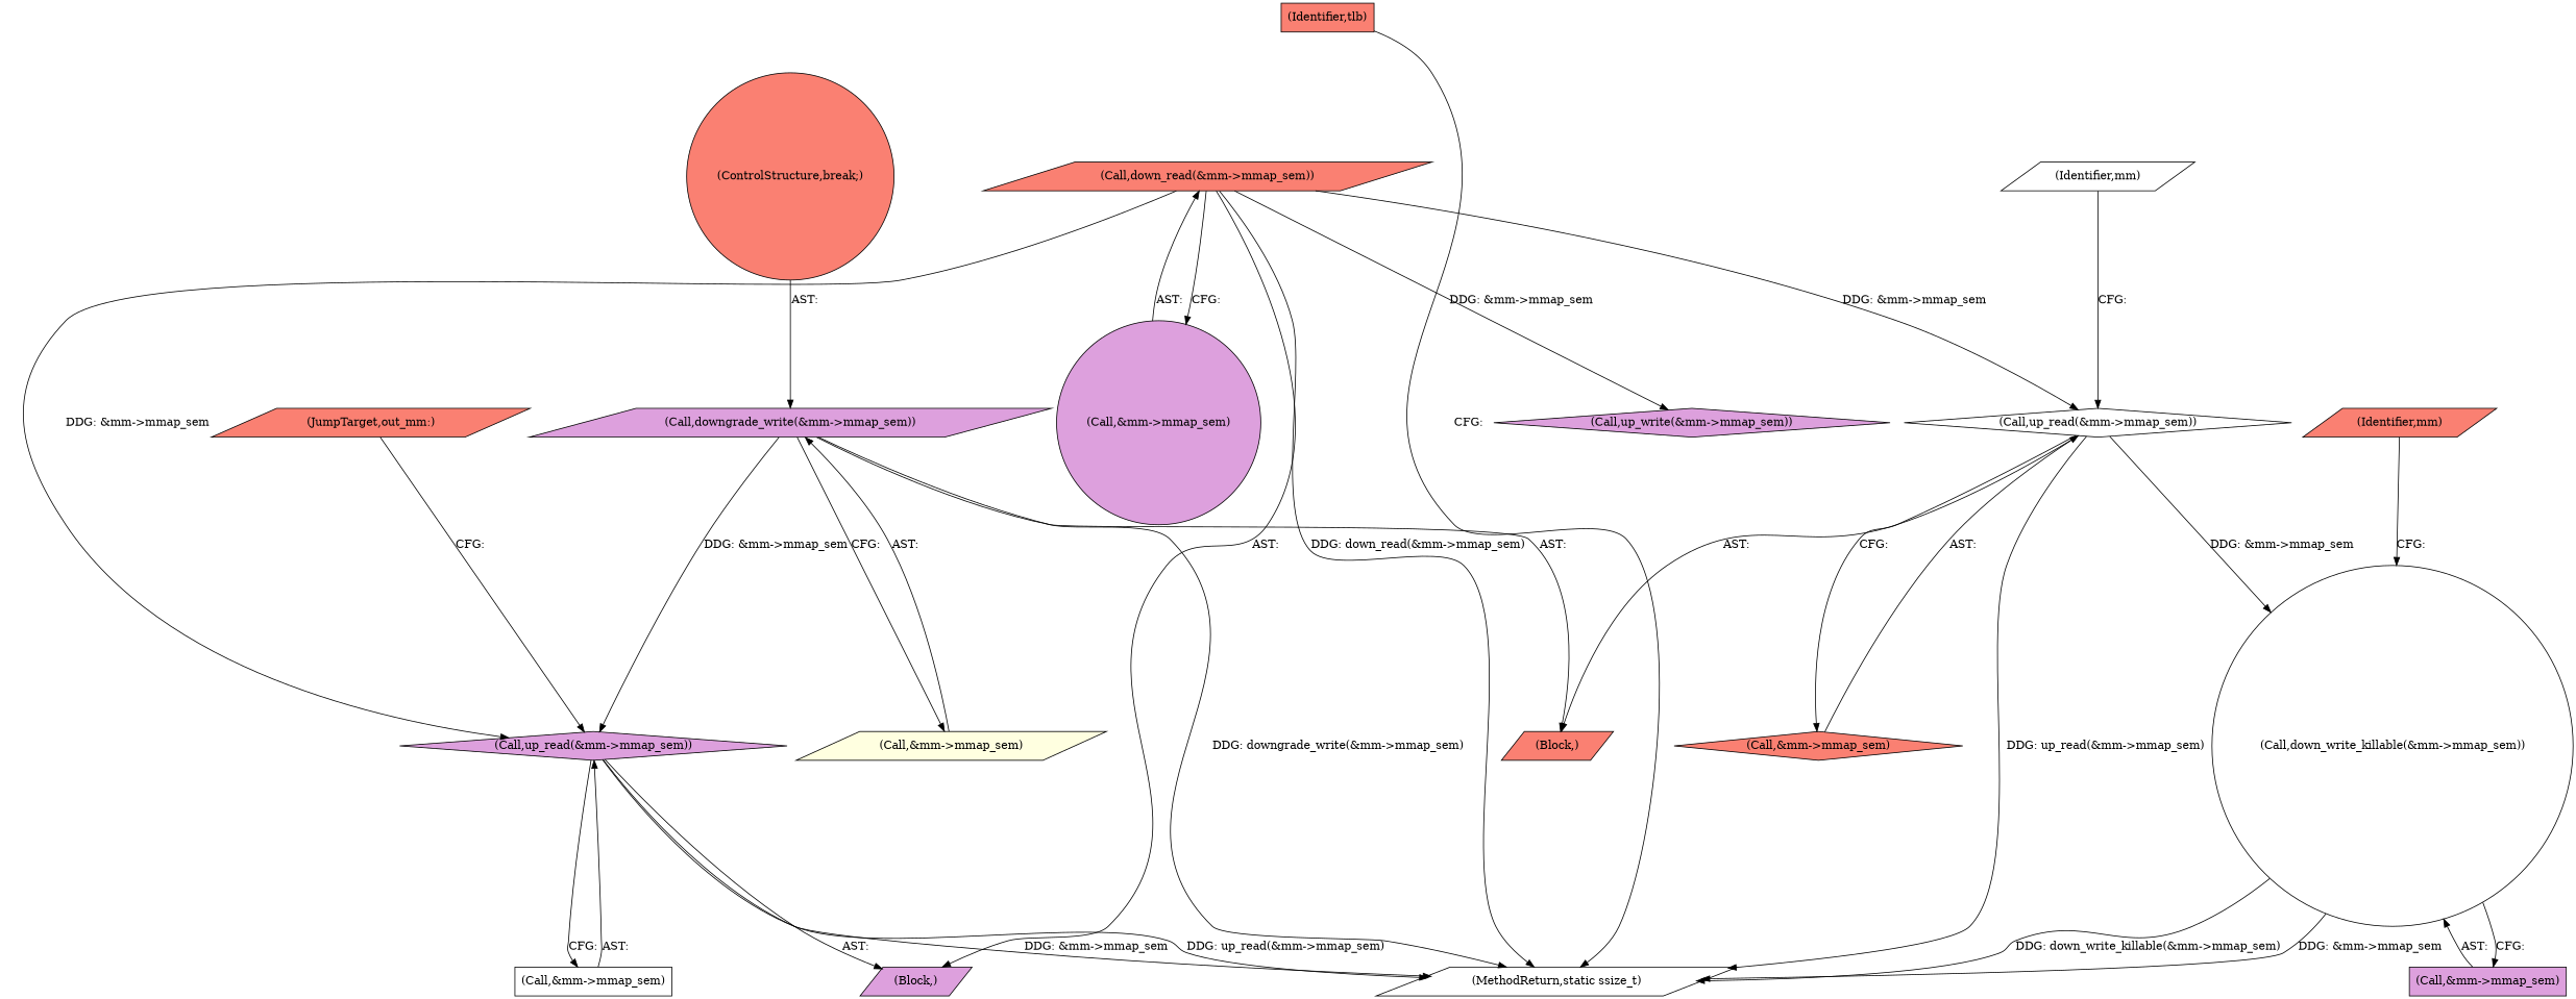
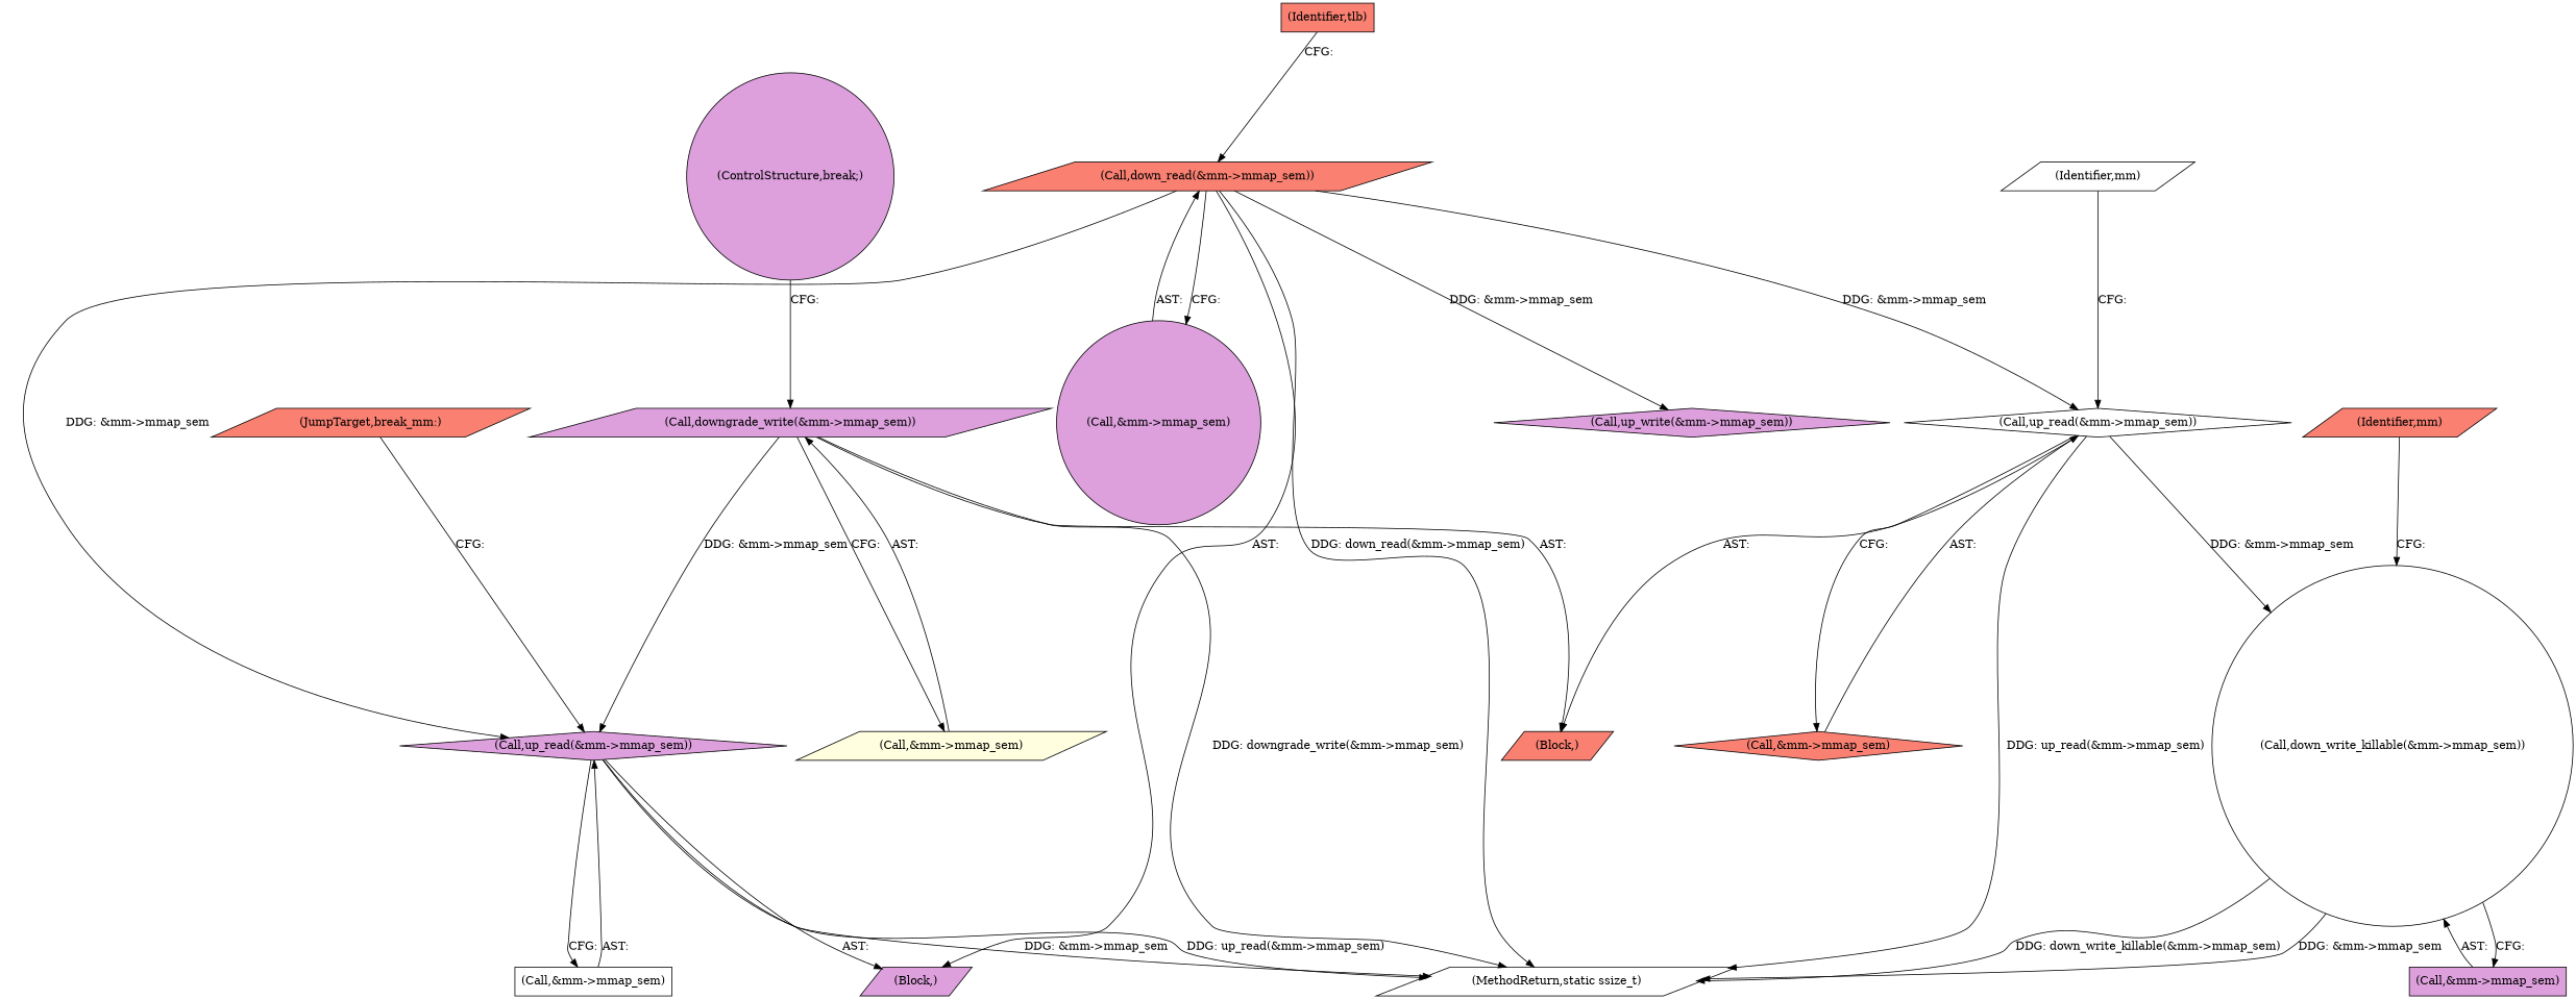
  digraph {
    node [fillcolor=plum shape=parallelogram style=filled]
    n1 [label="(Call,downgrade_write(&mm->mmap_sem))"]
    n2 [label="(Call,up_read(&mm->mmap_sem))" shape=diamond]
    n3 [fillcolor=lightyellow label="(Call,&mm->mmap_sem)"]
    n4 [fillcolor=white label="(MethodReturn,static ssize_t)"]
    n5 [fillcolor=salmon label="(Block,)"]
    n6 [label="(Block,)"]
    n7 [fillcolor=white label="(Call,&mm->mmap_sem)" shape=box]
    n8 [fillcolor=white label="(Call,down_write_killable(&mm->mmap_sem))" shape=circle]
    n9 [label="(Call,&mm->mmap_sem)" shape=box]
    n10 [label="(Call,up_write(&mm->mmap_sem))" shape=diamond]
    n11 [fillcolor=white label="(Call,up_read(&mm->mmap_sem))" shape=diamond]
    n12 [fillcolor=salmon label="(Call,&mm->mmap_sem)" shape=diamond]
    n13 [fillcolor=salmon label="(Call,down_read(&mm->mmap_sem))"]
    n14 [label="(Call,&mm->mmap_sem)" shape=circle]
    n15 [fillcolor=salmon label="(Identifier,tlb)" shape=box]
-   n16 [fillcolor=salmon label="(JumpTarget,out_mm:)"]
+   n16 [fillcolor=salmon label="(JumpTarget,break_mm:)"]
    n17 [fillcolor=salmon label="(Identifier,mm)"]
-   n18 [fillcolor=salmon label="(ControlStructure,break;)" shape=circle]
+   n18 [label="(ControlStructure,break;)" shape=circle]
    n19 [fillcolor=white label="(Identifier,mm)"]
    n1 -> n2 [label="DDG: &mm->mmap_sem"]
    n1 -> n3 [label="CFG: "]
    n1 -> n4 [label="DDG: downgrade_write(&mm->mmap_sem)"]
    n1 -> n5 [label="AST: "]
    n2 -> n4 [label="DDG: &mm->mmap_sem"]
    n2 -> n4 [label="DDG: up_read(&mm->mmap_sem)"]
    n2 -> n6 [label="AST: "]
    n2 -> n7 [label="CFG: "]
    n3 -> n1 [label="AST: "]
    n7 -> n2 [label="AST: "]
    n8 -> n4 [label="DDG: &mm->mmap_sem"]
    n8 -> n4 [label="DDG: down_write_killable(&mm->mmap_sem)"]
    n8 -> n9 [label="CFG: "]
    n9 -> n8 [label="AST: "]
    n11 -> n4 [label="DDG: up_read(&mm->mmap_sem)"]
    n11 -> n5 [label="AST: "]
    n11 -> n8 [label="DDG: &mm->mmap_sem"]
    n11 -> n12 [label="CFG: "]
    n12 -> n11 [label="AST: "]
    n13 -> n2 [label="DDG: &mm->mmap_sem"]
    n13 -> n4 [label="DDG: down_read(&mm->mmap_sem)"]
    n13 -> n6 [label="AST: "]
    n13 -> n10 [label="DDG: &mm->mmap_sem"]
    n13 -> n11 [label="DDG: &mm->mmap_sem"]
    n13 -> n14 [label="CFG: "]
    n14 -> n13 [label="AST: "]
-   n15 -> n4 [label="CFG: "]
+   n15 -> n13 [label="CFG: "]
    n16 -> n2 [label="CFG: "]
    n17 -> n8 [label="CFG: "]
-   n18 -> n1 [label="AST: "]
+   n18 -> n1 [label="CFG: "]
    n19 -> n11 [label="CFG: "]
  }
